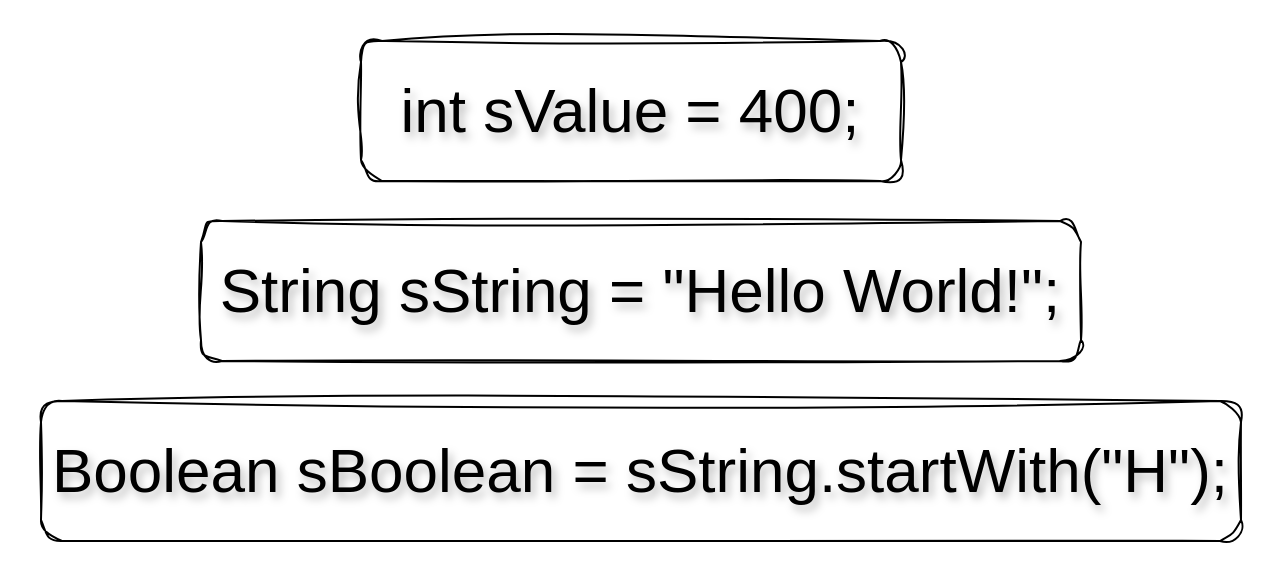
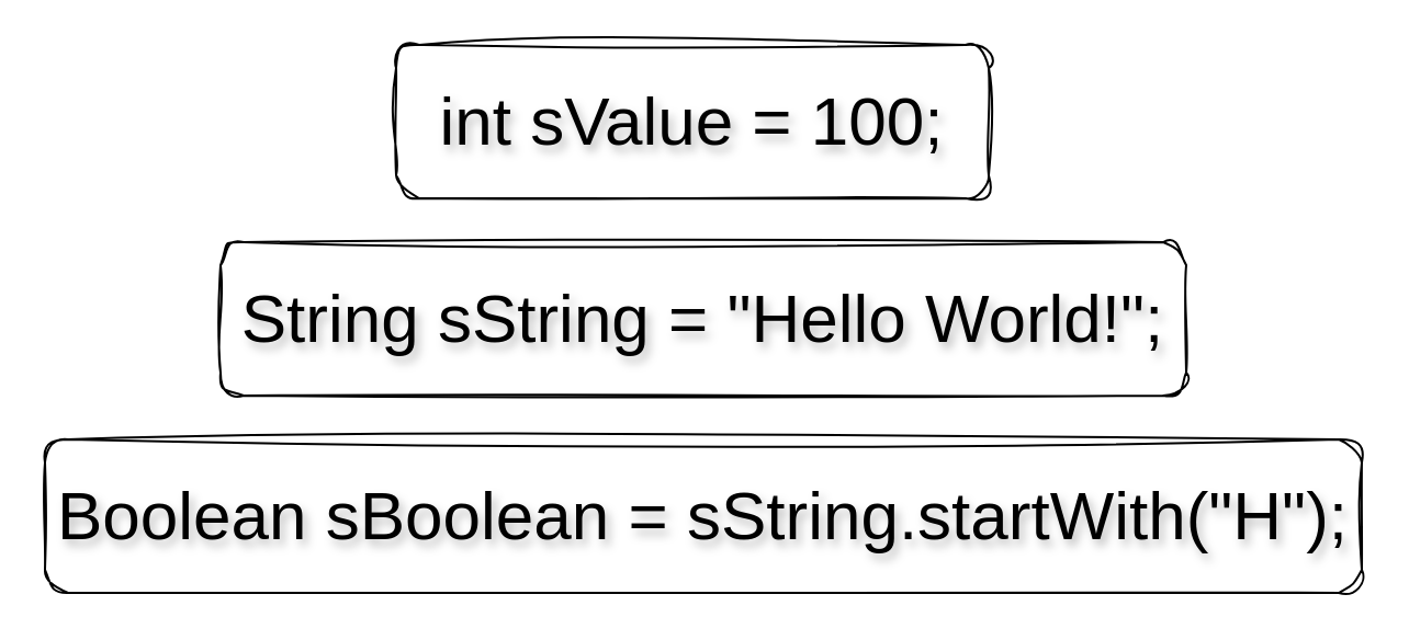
  <mxCell id="0" />
  <mxCell id="1" parent="0" />
- <mxCell id="2" value="&lt;font style=&quot;font-size: 31px;&quot;&gt;int sValue = 400;&lt;/font&gt;" style="rounded=1;whiteSpace=wrap;html=1;textShadow=1;sketch=1;curveFitting=1;jiggle=2;" vertex="1" parent="1"><mxGeometry x="180" y="20" width="270" height="70" as="geometry" /></mxCell>
+ <mxCell id="2" value="&lt;font style=&quot;font-size: 31px;&quot;&gt;int sValue = 100;&lt;/font&gt;" style="rounded=1;whiteSpace=wrap;html=1;textShadow=1;sketch=1;curveFitting=1;jiggle=2;" vertex="1" parent="1"><mxGeometry x="180" y="20" width="270" height="70" as="geometry" /></mxCell>
  <mxCell id="3" value="&lt;font style=&quot;font-size: 31px;&quot;&gt;String sString = &quot;Hello World!&quot;;&lt;/font&gt;" style="rounded=1;whiteSpace=wrap;html=1;textShadow=1;sketch=1;curveFitting=1;jiggle=2;" vertex="1" parent="1"><mxGeometry x="100" y="110" width="440" height="70" as="geometry" /></mxCell>
  <mxCell id="4" value="&lt;font style=&quot;font-size: 31px;&quot;&gt;Boolean sBoolean = sString.startWith(&quot;H&quot;);&lt;/font&gt;" style="rounded=1;whiteSpace=wrap;html=1;textShadow=1;glass=0;sketch=1;curveFitting=1;jiggle=2;" vertex="1" parent="1"><mxGeometry x="20" y="200" width="600" height="70" as="geometry" /></mxCell>
